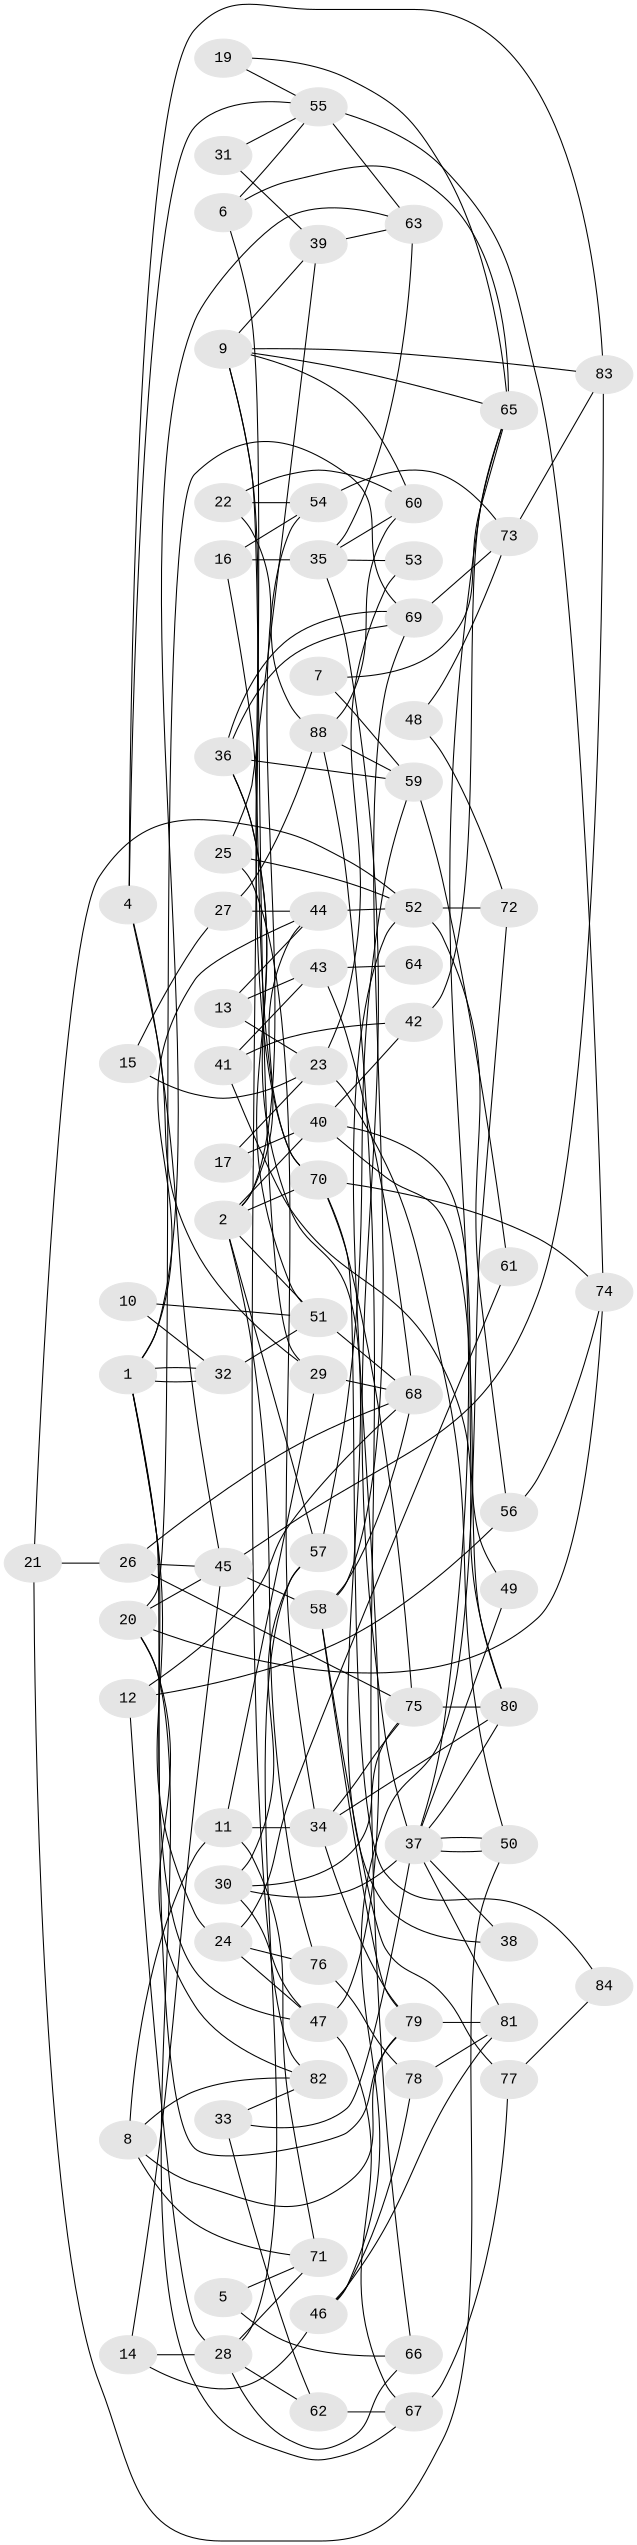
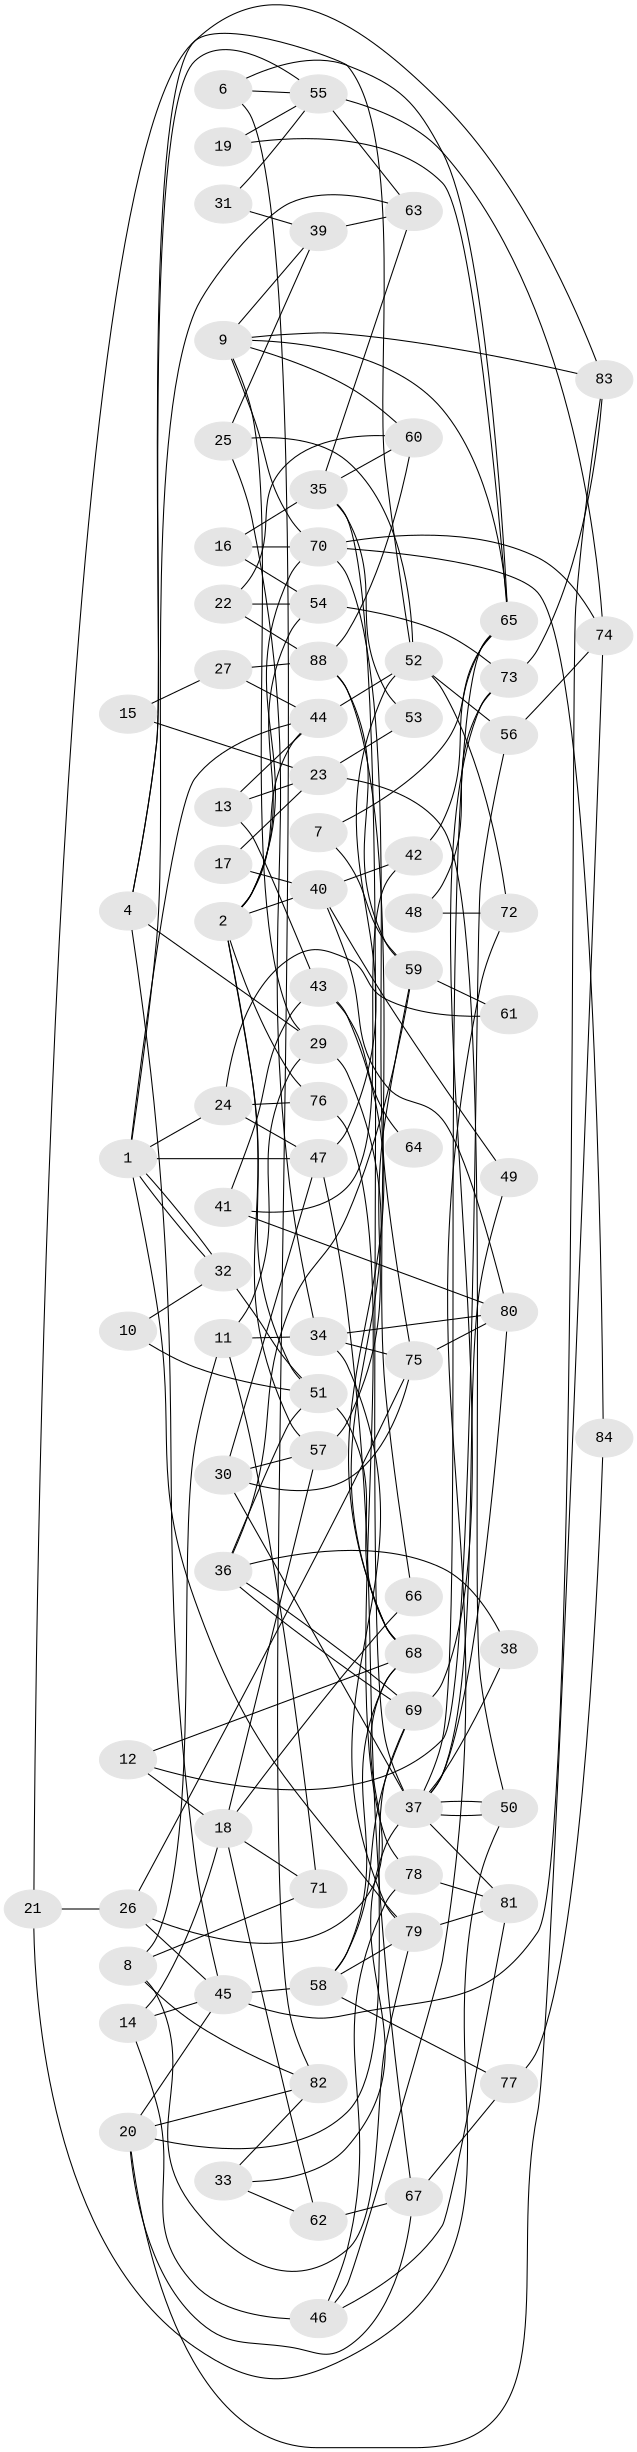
  graph {
    fontname="Liberation Mono"
    rankdir=LR
    node [color=gray90 fontname="Liberation Mono" style=filled]
    edge [fontname="Liberation Mono"]
    1
    24
    32
    44
    47
    63
    79
    76
    61
    51
    52
    67
    81
    2
    40
    54
    57
    70
    80
    49
    42
    68
    73
    59
    74
    75
    84
    78
    6
    55
    65
    82
    4
    29
    45
    83
    58
-   5
    66
    71
    7
    8
    11
    34
    9
    39
    60
    10
    12
-   18 [label=28]
+   18
    56
    62
    13
    23
    43
    50
    53
    64
    14
    46
    72
    15
    27
    n64 [label=88]
    16
    35
    37
    17
    19
    20
    69
    77
    21
    26
    22
    25
    30
    38
    31
    33
    36
    41
    48
    1 -- 24
    1 -- 32
    1 -- 32
    1 -- 44
    1 -- 47
    1 -- 63
    1 -- 79
    24 -- 47
    24 -- 76
    24 -- 61
    32 -- 51
    44 -- 52
    47 -- 52
    47 -- 67
    79 -- 81
    76 -- 78
    51 -- 68
    52 -- 56
    52 -- 72
    67 -- 77
    2 -- 44
    2 -- 76
    2 -- 51
    2 -- 40
    2 -- 54
    2 -- 57
    2 -- 70
    40 -- 80
    40 -- 49
    40 -- 42
    54 -- 73
    57 -- 59
    70 -- 74
    70 -- 75
    70 -- 84
    42 -- 65
    73 -- 83
    59 -- 61
    75 -- 80
    78 -- 81
    6 -- 55
    6 -- 65
    6 -- 82
    55 -- 63
    55 -- 74
    4 -- 55
    4 -- 29
    4 -- 45
    4 -- 83
    29 -- 68
    45 -- 83
    45 -- 58
    58 -- 79
    58 -- 68
    58 -- 69
    58 -- 77
-   5 -- 66
-   5 -- 71
    7 -- 59
    7 -- 65
    8 -- 79
    8 -- 82
    8 -- 71
    8 -- 11
    11 -- 29
    11 -- 71
    11 -- 34
    34 -- 79
    34 -- 80
    34 -- 75
    9 -- 70
    9 -- 65
    9 -- 29
    9 -- 83
    9 -- 39
    9 -- 60
    39 -- 63
    10 -- 32
    10 -- 51
    12 -- 68
    12 -- 18
    12 -- 56
    18 -- 57
    18 -- 66
    18 -- 71
    18 -- 62
    56 -- 74
    62 -- 67
    13 -- 44
    13 -- 23
    13 -- 43
    23 -- 50
    23 -- 53
    43 -- 68
    43 -- 64
    14 -- 45
    14 -- 18
    14 -- 46
    46 -- 81
    46 -- 78
    46 -- 72
    15 -- 23
    15 -- 27
    27 -- 44
    27 -- n64
    n64 -- 59
    n64 -- 66
    n64 -- 60
    16 -- 54
    16 -- 70
    16 -- 35
    35 -- 63
    35 -- 60
    35 -- 53
    35 -- 37
    37 -- 81
    37 -- 80
    37 -- 49
    37 -- 65
    37 -- 50
    37 -- 50
    37 -- 38
    17 -- 40
    17 -- 23
    19 -- 55
    19 -- 65
    20 -- 67
    20 -- 74
    20 -- 82
    20 -- 45
    20 -- 69
    69 -- 73
    77 -- 84
    21 -- 52
    21 -- 50
    21 -- 26
    26 -- 68
    26 -- 75
    26 -- 45
    22 -- 54
    22 -- 60
    22 -- n64
    25 -- 52
    25 -- 34
    25 -- 39
    30 -- 47
    30 -- 57
    30 -- 75
    30 -- 37
    31 -- 55
    31 -- 39
    33 -- 82
    33 -- 62
    33 -- 37
    36 -- 51
    36 -- 59
    36 -- 69
    36 -- 69
    36 -- 38
    41 -- 80
    41 -- 42
    41 -- 43
    48 -- 73
    48 -- 72
  }
